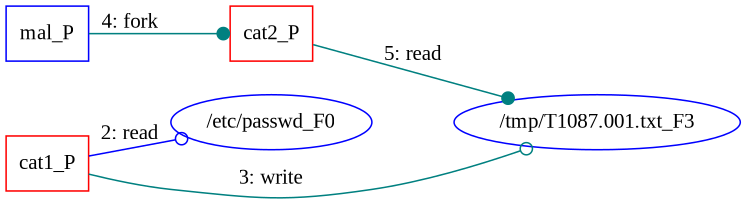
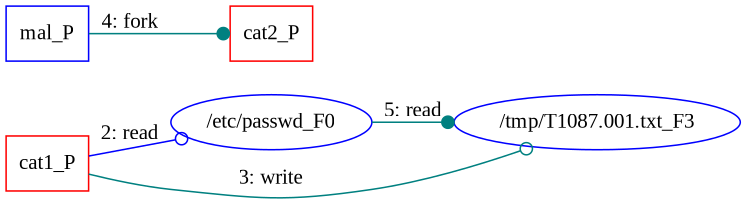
  digraph {
    engine=neato
    fixedsize=false
    fontname="Liberation Serif"
    fontsize=10
    nodesep=0.3
    rankdir=LR
    ranksep=0
    splines=true
    node [color=blue fontname="Liberation Serif" node_type=Process shape=box]
    edge [arrowhead=dot color=teal fontname="Liberation Serif"]
    mal_P
    cat2_P [color=red]
    "/etc/passwd_F0" [node_type=File shape=ellipse]
    cat1_P [color=red]
    "/tmp/T1087.001.txt_F3" [node_type=File shape=ellipse]
    mal_P -> cat2_P [label="4: fork"]
-   cat2_P -> "/tmp/T1087.001.txt_F3" [label="5: read"]
+   "/etc/passwd_F0" -> "/tmp/T1087.001.txt_F3" [label="5: read"]
    cat1_P -> "/etc/passwd_F0" [arrowhead=odot color=blue label="2: read"]
    cat1_P -> "/tmp/T1087.001.txt_F3" [arrowhead=odot label="3: write"]
  }
